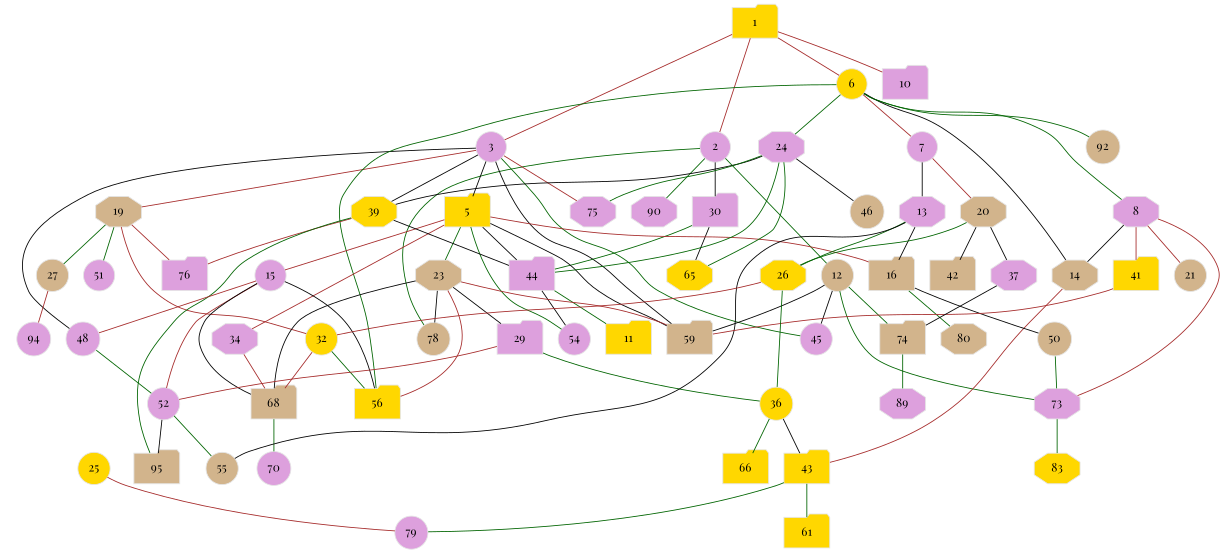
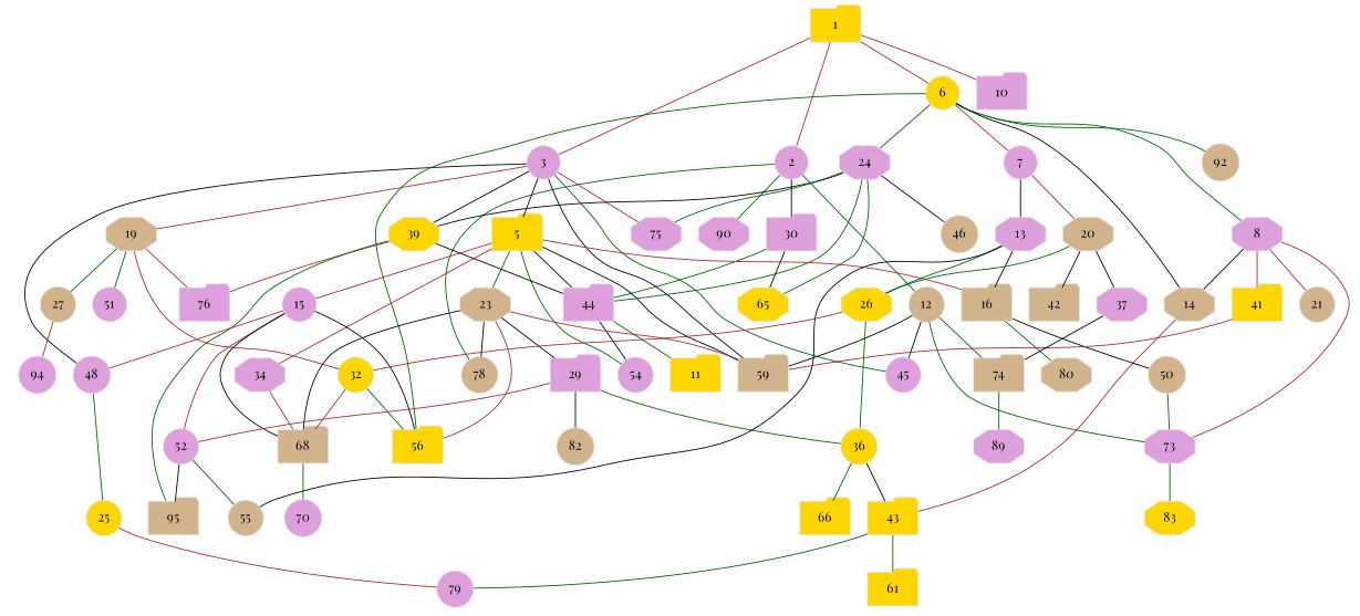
  graph {
    fontname="Playfair Display"
    node [color=gray90 fillcolor=plum fontname="Playfair Display" shape=circle style=filled]
    edge [color=darkgreen fontname="Playfair Display"]
    1 [fillcolor=gold shape=folder super="+72"]
    2 [super="+4"]
    3 [super="+18"]
    6 [fillcolor=gold super="+64"]
    10 [shape=folder]
    12 [fillcolor=tan super="+17"]
    30 [shape=folder]
    78 [fillcolor=tan]
    90 [shape=octagon]
    5 [fillcolor=gold shape=folder super="+9"]
    19 [fillcolor=tan shape=octagon super="+40"]
    39 [fillcolor=gold shape=octagon super="+88"]
    45
    48 [super="+93"]
    59 [fillcolor=tan shape=folder super="+84"]
    75 [shape=octagon]
    7
    8 [shape=octagon super="+11"]
    14 [fillcolor=tan shape=octagon]
    24 [shape=octagon super="+71"]
    56 [fillcolor=gold shape=folder super="+85"]
    92 [fillcolor=tan]
    73 [shape=octagon]
    74 [fillcolor=tan shape=folder super="+87"]
    44 [shape=folder super="+49"]
    65 [fillcolor=gold shape=octagon]
    15 [super="+91"]
    16 [fillcolor=tan shape=folder super="+62"]
    23 [fillcolor=tan shape=octagon super="+86"]
    34 [shape=octagon super="+58"]
    54 [super="+69"]
    27 [fillcolor=tan super="+47"]
    32 [fillcolor=gold super="+57"]
    51
    76 [shape=folder]
    95 [fillcolor=tan shape=folder]
    52 [super="+77"]
    68 [fillcolor=tan shape=folder]
    50 [fillcolor=tan super="+63"]
    80 [fillcolor=tan shape=octagon]
    29 [shape=folder super="+33"]
    n42 [fillcolor=gold label=11 shape=folder]
    13 [shape=octagon super="+22"]
    20 [fillcolor=tan shape=octagon super="+31"]
    21 [fillcolor=tan super="+35"]
    41 [fillcolor=gold shape=folder]
    43 [fillcolor=gold shape=folder super="+53"]
    46 [fillcolor=tan super="+67"]
    26 [fillcolor=gold shape=octagon super="+28"]
    55 [fillcolor=tan]
    37 [shape=octagon super="+38"]
    42 [fillcolor=tan shape=folder]
    83 [fillcolor=gold shape=octagon]
    89 [shape=octagon]
    25 [fillcolor=gold]
    79
    36 [fillcolor=gold super="+60"]
    61 [fillcolor=gold shape=folder]
    70
    94
+   82 [fillcolor=tan]
    66 [fillcolor=gold shape=folder]
    1 -- 2 [color=brown]
    1 -- 3 [color=brown]
    1 -- 6 [color=brown]
    1 -- 10 [color=brown]
    2 -- 12
    2 -- 30 [color=black]
    2 -- 78
    2 -- 90
    3 -- 5 [color=black]
    3 -- 19 [color=brown]
    3 -- 39 [color=black]
    3 -- 45
    3 -- 48 [color=black]
    3 -- 59 [color=black]
    3 -- 75 [color=brown]
    6 -- 7 [color=brown]
    6 -- 8
    6 -- 14 [color=black]
    6 -- 24
    6 -- 56
    6 -- 92
    12 -- 45 [color=black]
    12 -- 59 [color=black]
    12 -- 73
    12 -- 74
    30 -- 44
    30 -- 65 [color=black]
    5 -- 59 [color=black]
    5 -- 44 [color=black]
    5 -- 15 [color=brown]
    5 -- 16 [color=brown]
    5 -- 23
    5 -- 34 [color=brown]
    5 -- 54
    19 -- 27
    19 -- 32 [color=brown]
    19 -- 51 [weight=2]
    19 -- 76 [color=brown]
    39 -- 44 [color=black]
    39 -- 76 [color=brown]
    39 -- 95
-   48 -- 52
+   48 -- 25
    7 -- 13 [color=black]
    7 -- 20 [color=brown]
    8 -- 14 [color=black]
    8 -- 73 [color=brown]
    8 -- 21 [color=brown]
    8 -- 41 [color=brown]
    14 -- 43 [color=brown]
    24 -- 39 [color=black]
    24 -- 75
    24 -- 44
    24 -- 65
    24 -- 46 [color=black]
    73 -- 83
    74 -- 89
    44 -- 54 [color=black]
    44 -- n42
    15 -- 48 [color=brown]
    15 -- 56 [color=black]
    15 -- 52 [color=brown]
    15 -- 68 [color=black]
    16 -- 50 [color=black]
    16 -- 80
    23 -- 78 [color=black]
    23 -- 59 [color=brown]
    23 -- 56 [color=brown]
    23 -- 68 [color=black]
    23 -- 29 [color=black]
    34 -- 68 [color=brown]
    27 -- 94 [color=brown]
    32 -- 56
    32 -- 68 [color=brown]
    52 -- 95 [color=black]
    52 -- 55
    68 -- 70
    50 -- 73
    29 -- 52 [color=brown]
    29 -- 36
+   29 -- 82 [color=black]
    13 -- 16 [color=black]
    13 -- 26
    13 -- 55 [color=black]
    20 -- 26
    20 -- 37 [color=black]
    20 -- 42 [color=black]
    41 -- 59 [color=brown]
    43 -- 79
    43 -- 61
    26 -- 32 [color=brown]
    26 -- 36
    37 -- 74 [color=black weight=2]
    25 -- 79 [color=brown]
    36 -- 43 [color=black]
    36 -- 66
  }
